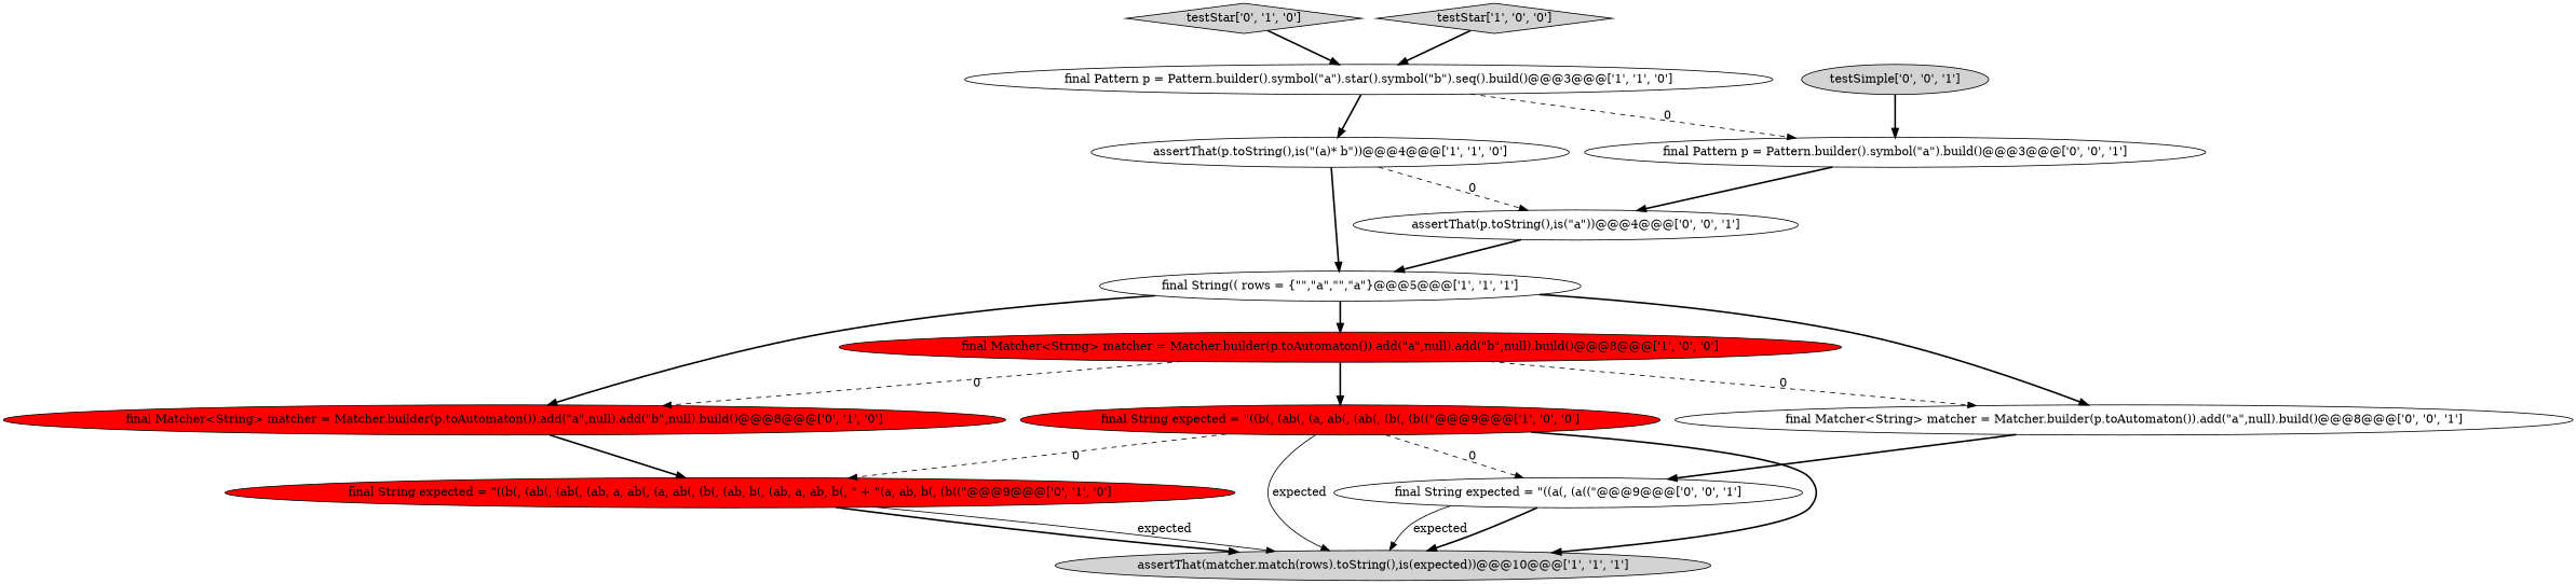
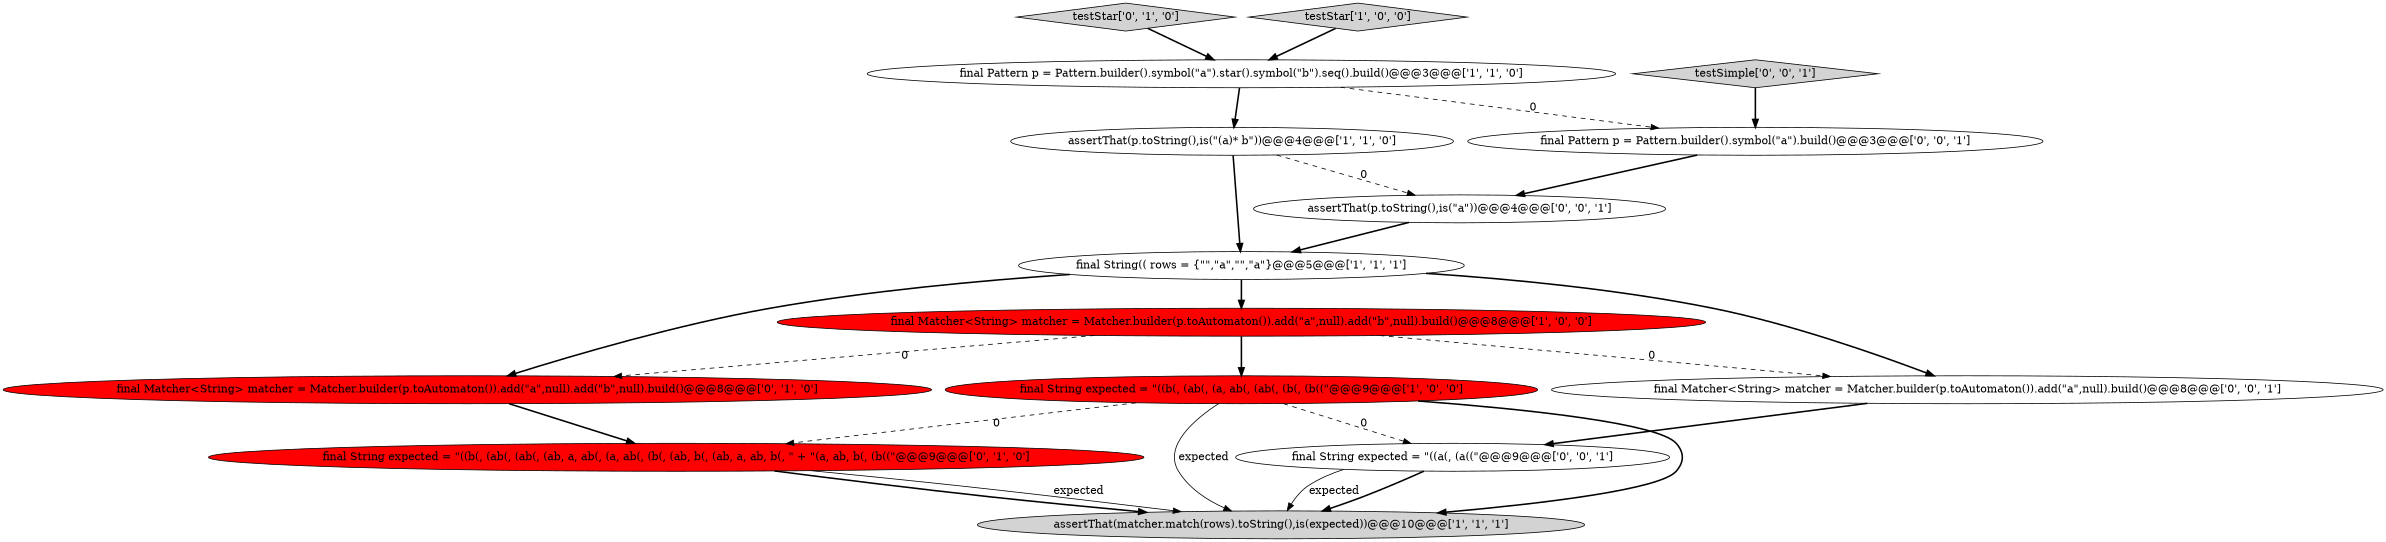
  digraph {
    node [fillcolor=white shape=ellipse style=filled]
    edge [style=bold]
    n1 [label="final String(( rows = {\"\",\"a\",\"\",\"a\"}@@@5@@@['1', '1', '1']"]
    n2 [label="final Matcher<String> matcher = Matcher.builder(p.toAutomaton()).add(\"a\",null).build()@@@8@@@['0', '0', '1']"]
    n3 [fillcolor=red label="final Matcher<String> matcher = Matcher.builder(p.toAutomaton()).add(\"a\",null).add(\"b\",null).build()@@@8@@@['0', '1', '0']"]
    n4 [fillcolor=red label="final Matcher<String> matcher = Matcher.builder(p.toAutomaton()).add(\"a\",null).add(\"b\",null).build()@@@8@@@['1', '0', '0']"]
    n5 [fillcolor=lightgray label="testStar['0', '1', '0']" shape=diamond]
    n6 [label="final Pattern p = Pattern.builder().symbol(\"a\").star().symbol(\"b\").seq().build()@@@3@@@['1', '1', '0']"]
    n7 [fillcolor=red label="final String expected = \"((b(, (ab(, (ab(, (ab, a, ab(, (a, ab(, (b(, (ab, b(, (ab, a, ab, b(, \" + \"(a, ab, b(, (b((\"@@@9@@@['0', '1', '0']"]
    n8 [fillcolor=lightgray label="assertThat(matcher.match(rows).toString(),is(expected))@@@10@@@['1', '1', '1']"]
    n9 [label="final String expected = \"((a(, (a((\"@@@9@@@['0', '0', '1']"]
    n10 [label="final Pattern p = Pattern.builder().symbol(\"a\").build()@@@3@@@['0', '0', '1']"]
    n11 [label="assertThat(p.toString(),is(\"(a)* b\"))@@@4@@@['1', '1', '0']"]
    n12 [label="assertThat(p.toString(),is(\"a\"))@@@4@@@['0', '0', '1']"]
    n13 [fillcolor=lightgray label="testStar['1', '0', '0']" shape=diamond]
    n14 [fillcolor=red label="final String expected = \"((b(, (ab(, (a, ab(, (ab(, (b(, (b((\"@@@9@@@['1', '0', '0']"]
-   n15 [fillcolor=lightgray label="testSimple['0', '0', '1']"]
+   n15 [fillcolor=lightgray label="testSimple['0', '0', '1']" shape=diamond]
    n1 -> n2
    n1 -> n3
    n1 -> n4
    n2 -> n9
    n3 -> n7
    n4 -> n2 [label=0 style=dashed]
    n4 -> n3 [label=0 style=dashed]
    n4 -> n14
    n5 -> n6
    n6 -> n10 [label=0 style=dashed]
    n6 -> n11
    n7 -> n8
    n7 -> n8 [label=expected style=solid]
    n9 -> n8
    n9 -> n8 [label=expected style=solid]
    n10 -> n12
    n11 -> n1
    n11 -> n12 [label=0 style=dashed]
    n12 -> n1
    n13 -> n6
    n14 -> n7 [label=0 style=dashed]
    n14 -> n8 [label=expected style=solid]
    n14 -> n8
    n14 -> n9 [label=0 style=dashed]
    n15 -> n10
  }
